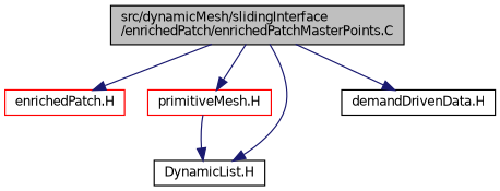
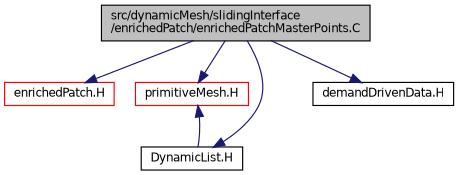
  digraph {
    node [color=black fontname=Helvetica fontsize=10 shape=record]
    edge [color=midnightblue fontname=Helvetica fontsize=10 labelfontname=Helvetica labelfontsize=10 style=solid]
    n1 [fillcolor=grey75 fontcolor=black height=0.2 label="src/dynamicMesh/slidingInterface\l/enrichedPatch/enrichedPatchMasterPoints.C" style=filled width=0.4]
    n2 [color=red height=0.2 label="enrichedPatch.H" width=0.4]
    n3 [color=red height=0.2 label="primitiveMesh.H" width=0.4]
    n4 [height=0.2 label="DynamicList.H" width=0.4]
    n5 [height=0.2 label="demandDrivenData.H" width=0.4]
    n1 -> n2
    n1 -> n3
    n1 -> n4
    n1 -> n5
-   n3 -> n4
+   n4 -> n3
  }
